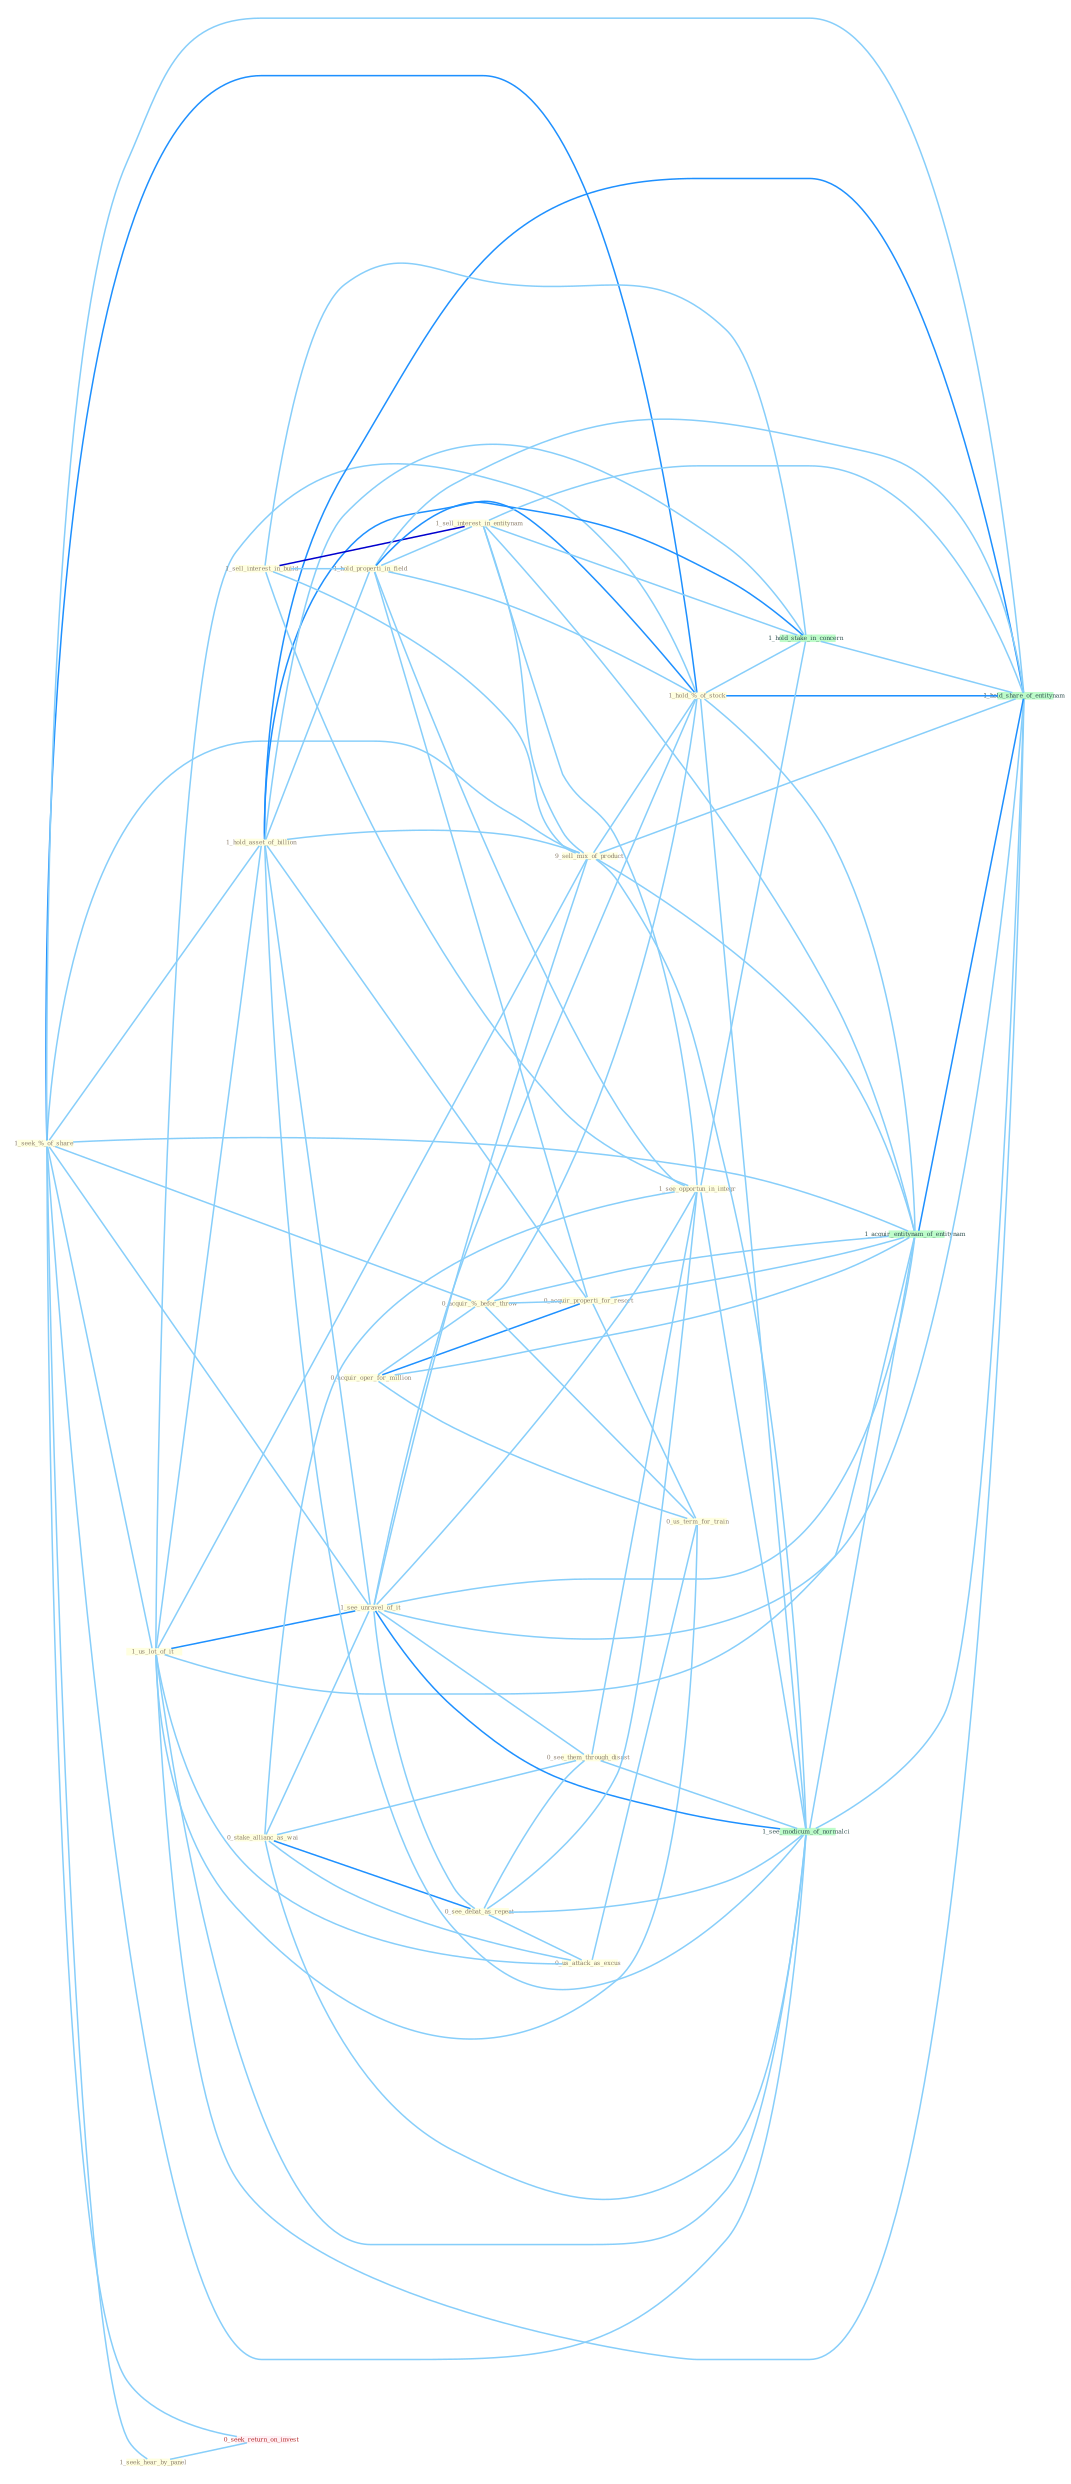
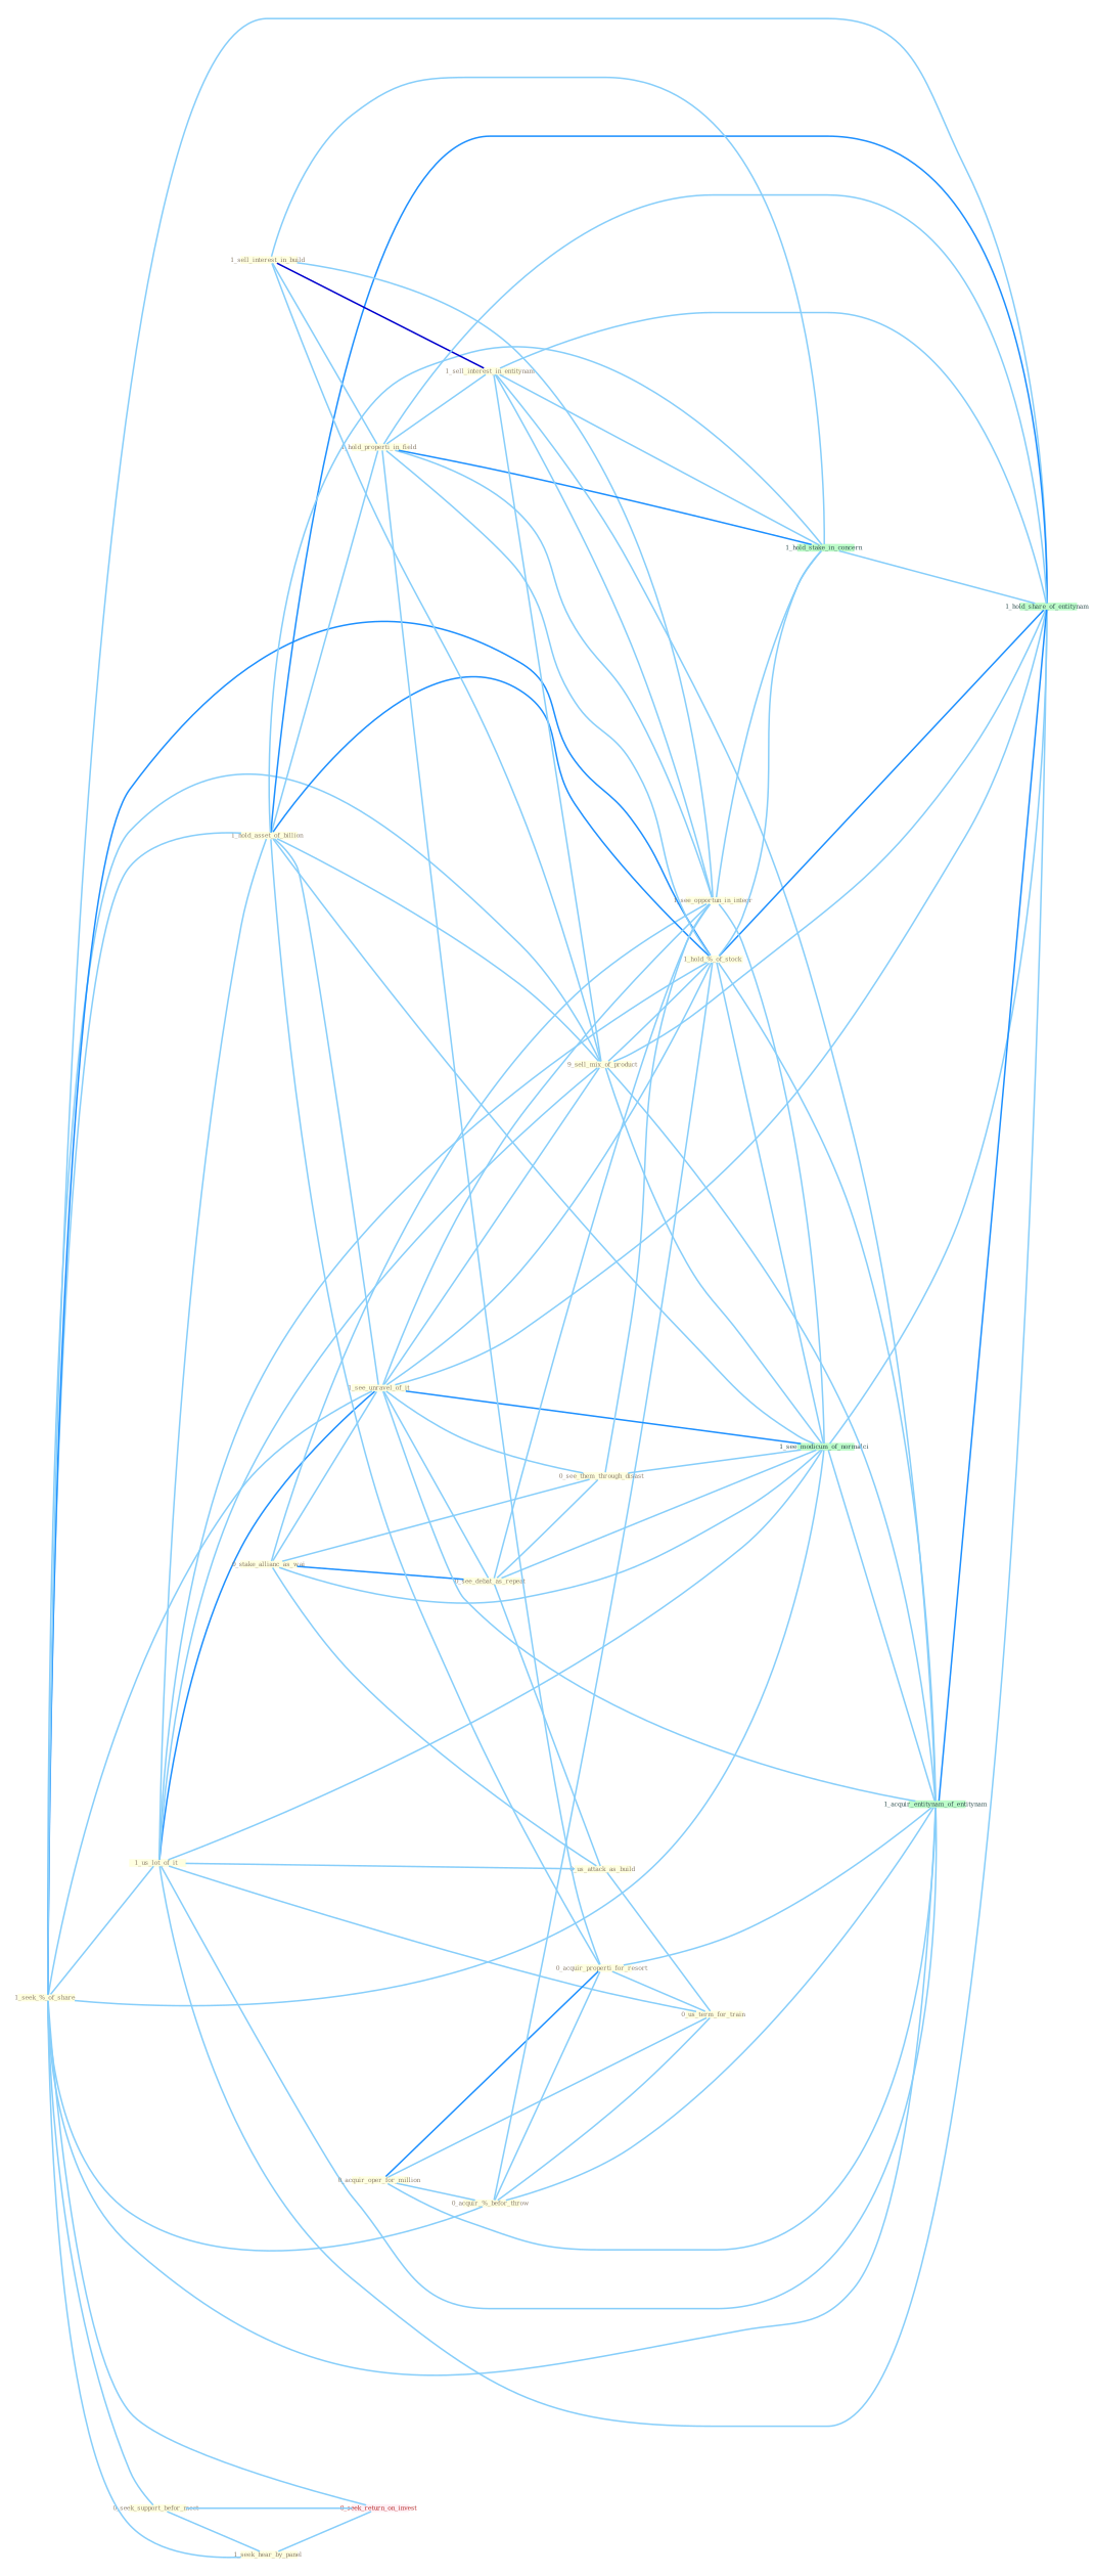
  graph {
    rankdir=LR
    node [color="#ffffe0" fixedsize=true fontcolor="#8b7d6b" fontsize=4 shape=polygon style=filled]
    edge [color="#87cefa" w=1]
    "1_seek_%_of_share " [height=.06 width=.5]
    "1_us_lot_of_it " [height=.06 width=.5]
    "0_acquir_oper_for_million " [height=.06 width=.5]
    "0_acquir_%_befor_throw " [height=.06 width=.5]
    n5 [height=.06 label="0_stake_allianc_as_wai" width=.5]
    "1_hold_asset_of_billion " [height=.06 width=.5]
    "1_see_unravel_of_it " [height=.06 width=.5]
    "1_sell_interest_in_build " [height=.06 width=.5]
+   "0_seek_support_befor_meet " [height=.06 width=.5]
    "1_hold_properti_in_field " [height=.06 width=.5]
    "1_seek_hear_by_panel " [height=.06 width=.5]
    "1_sell_interest_in_entitynam " [height=.06 width=.5]
    "0_acquir_properti_for_resort " [height=.06 width=.5]
    n14 [height=.06 label="9_sell_mix_of_product" width=.5]
    "0_see_debat_as_repeat " [height=.06 width=.5]
-   "0_us_attack_as_excus " [height=.06 width=.5]
+   "0_us_attack_as_excus " [height=.06 width=.5 label="0_us_attack_as_build"]
    "0_see_them_through_disast " [height=.06 width=.5]
    "1_hold_%_of_stock " [height=.06 width=.5]
    "1_see_opportun_in_integr " [height=.06 width=.5]
    "0_us_term_for_train " [height=.06 width=.5]
    "0_seek_return_on_invest " [color="#fff0f5" fontcolor="#b22222" height=.06 width=.5]
    "1_see_modicum_of_normalci " [color="#BDFCC9" fontcolor="#2f4f4f" height=.06 width=.5]
    "1_acquir_entitynam_of_entitynam " [color="#BDFCC9" fontcolor="#2f4f4f" height=.06 width=.5]
    "1_hold_share_of_entitynam " [color="#BDFCC9" fontcolor="#2f4f4f" height=.06 width=.5]
    "1_hold_stake_in_concern " [color="#BDFCC9" fontcolor="#2f4f4f" height=.06 width=.5]
    subgraph sub_1 {
      "1_seek_%_of_share "
      "1_us_lot_of_it "
      "0_acquir_oper_for_million "
      "0_acquir_%_befor_throw "
      n5
      "1_hold_asset_of_billion "
      "1_see_unravel_of_it "
      "1_sell_interest_in_build "
+     "0_seek_support_befor_meet "
      "1_hold_properti_in_field "
      "1_seek_hear_by_panel "
      "1_sell_interest_in_entitynam "
      "0_acquir_properti_for_resort "
      n14
      "0_see_debat_as_repeat "
      "0_us_attack_as_excus "
      "0_see_them_through_disast "
      "1_hold_%_of_stock "
      "1_see_opportun_in_integr "
      "0_us_term_for_train "
    }
    subgraph sub_2 {
      "0_seek_return_on_invest "
    }
    "1_seek_%_of_share " -- "1_us_lot_of_it "
    "1_seek_%_of_share " -- "0_acquir_%_befor_throw "
    "1_seek_%_of_share " -- "1_hold_asset_of_billion "
    "1_seek_%_of_share " -- "1_see_unravel_of_it "
+   "1_seek_%_of_share " -- "0_seek_support_befor_meet "
    "1_seek_%_of_share " -- "1_seek_hear_by_panel "
    "1_seek_%_of_share " -- n14
    "1_seek_%_of_share " -- "1_hold_%_of_stock " [color="#1e90ff" w=2]
    "1_seek_%_of_share " -- "0_seek_return_on_invest "
    "1_seek_%_of_share " -- "1_see_modicum_of_normalci "
    "1_seek_%_of_share " -- "1_acquir_entitynam_of_entitynam "
    "1_seek_%_of_share " -- "1_hold_share_of_entitynam "
    "1_us_lot_of_it " -- "1_hold_asset_of_billion "
    "1_us_lot_of_it " -- "1_see_unravel_of_it " [color="#1e90ff" w=2]
    "1_us_lot_of_it " -- n14
    "1_us_lot_of_it " -- "0_us_attack_as_excus "
    "1_us_lot_of_it " -- "1_hold_%_of_stock "
    "1_us_lot_of_it " -- "0_us_term_for_train "
    "1_us_lot_of_it " -- "1_see_modicum_of_normalci "
    "1_us_lot_of_it " -- "1_acquir_entitynam_of_entitynam "
    "1_us_lot_of_it " -- "1_hold_share_of_entitynam "
    "0_acquir_oper_for_million " -- "0_acquir_%_befor_throw "
    "0_acquir_oper_for_million " -- "0_acquir_properti_for_resort " [color="#1e90ff" w=2]
    "0_acquir_oper_for_million " -- "0_us_term_for_train "
    "0_acquir_oper_for_million " -- "1_acquir_entitynam_of_entitynam "
    "0_acquir_%_befor_throw " -- "0_acquir_properti_for_resort "
    "0_acquir_%_befor_throw " -- "1_hold_%_of_stock "
    "0_acquir_%_befor_throw " -- "0_us_term_for_train "
    "0_acquir_%_befor_throw " -- "1_acquir_entitynam_of_entitynam "
    n5 -- "1_see_unravel_of_it "
    n5 -- "0_see_debat_as_repeat " [color="#1e90ff" w=2]
    n5 -- "0_us_attack_as_excus "
    n5 -- "0_see_them_through_disast "
    n5 -- "1_see_opportun_in_integr "
    n5 -- "1_see_modicum_of_normalci "
    "1_hold_asset_of_billion " -- "1_see_unravel_of_it "
    "1_hold_asset_of_billion " -- "1_hold_properti_in_field "
    "1_hold_asset_of_billion " -- "0_acquir_properti_for_resort "
    "1_hold_asset_of_billion " -- n14
    "1_hold_asset_of_billion " -- "1_hold_%_of_stock " [color="#1e90ff" w=2]
    "1_hold_asset_of_billion " -- "1_see_modicum_of_normalci "
    "1_hold_asset_of_billion " -- "1_hold_share_of_entitynam " [color="#1e90ff" w=2]
    "1_hold_asset_of_billion " -- "1_hold_stake_in_concern "
    "1_see_unravel_of_it " -- n14
    "1_see_unravel_of_it " -- "0_see_debat_as_repeat "
    "1_see_unravel_of_it " -- "0_see_them_through_disast "
    "1_see_unravel_of_it " -- "1_hold_%_of_stock "
    "1_see_unravel_of_it " -- "1_see_opportun_in_integr "
    "1_see_unravel_of_it " -- "1_see_modicum_of_normalci " [color="#1e90ff" w=2]
    "1_see_unravel_of_it " -- "1_acquir_entitynam_of_entitynam "
    "1_see_unravel_of_it " -- "1_hold_share_of_entitynam "
    "1_sell_interest_in_build " -- "1_hold_properti_in_field "
    "1_sell_interest_in_build " -- "1_sell_interest_in_entitynam " [color="#0000cd" w=3]
    "1_sell_interest_in_build " -- n14
    "1_sell_interest_in_build " -- "1_see_opportun_in_integr "
    "1_sell_interest_in_build " -- "1_hold_stake_in_concern "
+   "0_seek_support_befor_meet " -- "1_seek_hear_by_panel "
+   "0_seek_support_befor_meet " -- "0_seek_return_on_invest "
    "1_hold_properti_in_field " -- "1_sell_interest_in_entitynam "
    "1_hold_properti_in_field " -- "0_acquir_properti_for_resort "
    "1_hold_properti_in_field " -- "1_hold_%_of_stock "
    "1_hold_properti_in_field " -- "1_see_opportun_in_integr "
    "1_hold_properti_in_field " -- "1_hold_share_of_entitynam "
    "1_hold_properti_in_field " -- "1_hold_stake_in_concern " [color="#1e90ff" w=2]
    "1_seek_hear_by_panel " -- "0_seek_return_on_invest "
    "1_sell_interest_in_entitynam " -- n14
    "1_sell_interest_in_entitynam " -- "1_see_opportun_in_integr "
    "1_sell_interest_in_entitynam " -- "1_acquir_entitynam_of_entitynam "
    "1_sell_interest_in_entitynam " -- "1_hold_share_of_entitynam "
    "1_sell_interest_in_entitynam " -- "1_hold_stake_in_concern "
    "0_acquir_properti_for_resort " -- "0_us_term_for_train "
    "0_acquir_properti_for_resort " -- "1_acquir_entitynam_of_entitynam "
    n14 -- "1_hold_%_of_stock "
    n14 -- "1_see_modicum_of_normalci "
    n14 -- "1_acquir_entitynam_of_entitynam "
    n14 -- "1_hold_share_of_entitynam "
    "0_see_debat_as_repeat " -- "0_us_attack_as_excus "
    "0_see_debat_as_repeat " -- "0_see_them_through_disast "
    "0_see_debat_as_repeat " -- "1_see_opportun_in_integr "
    "0_see_debat_as_repeat " -- "1_see_modicum_of_normalci "
    "0_us_attack_as_excus " -- "0_us_term_for_train "
    "0_see_them_through_disast " -- "1_see_opportun_in_integr "
    "0_see_them_through_disast " -- "1_see_modicum_of_normalci "
    "1_hold_%_of_stock " -- "1_see_modicum_of_normalci "
    "1_hold_%_of_stock " -- "1_acquir_entitynam_of_entitynam "
    "1_hold_%_of_stock " -- "1_hold_share_of_entitynam " [color="#1e90ff" w=2]
    "1_hold_%_of_stock " -- "1_hold_stake_in_concern "
    "1_see_opportun_in_integr " -- "1_see_modicum_of_normalci "
    "1_see_opportun_in_integr " -- "1_hold_stake_in_concern "
    "1_see_modicum_of_normalci " -- "1_acquir_entitynam_of_entitynam "
    "1_see_modicum_of_normalci " -- "1_hold_share_of_entitynam "
    "1_acquir_entitynam_of_entitynam " -- "1_hold_share_of_entitynam " [color="#1e90ff" w=2]
    "1_hold_stake_in_concern " -- "1_hold_share_of_entitynam "
  }
